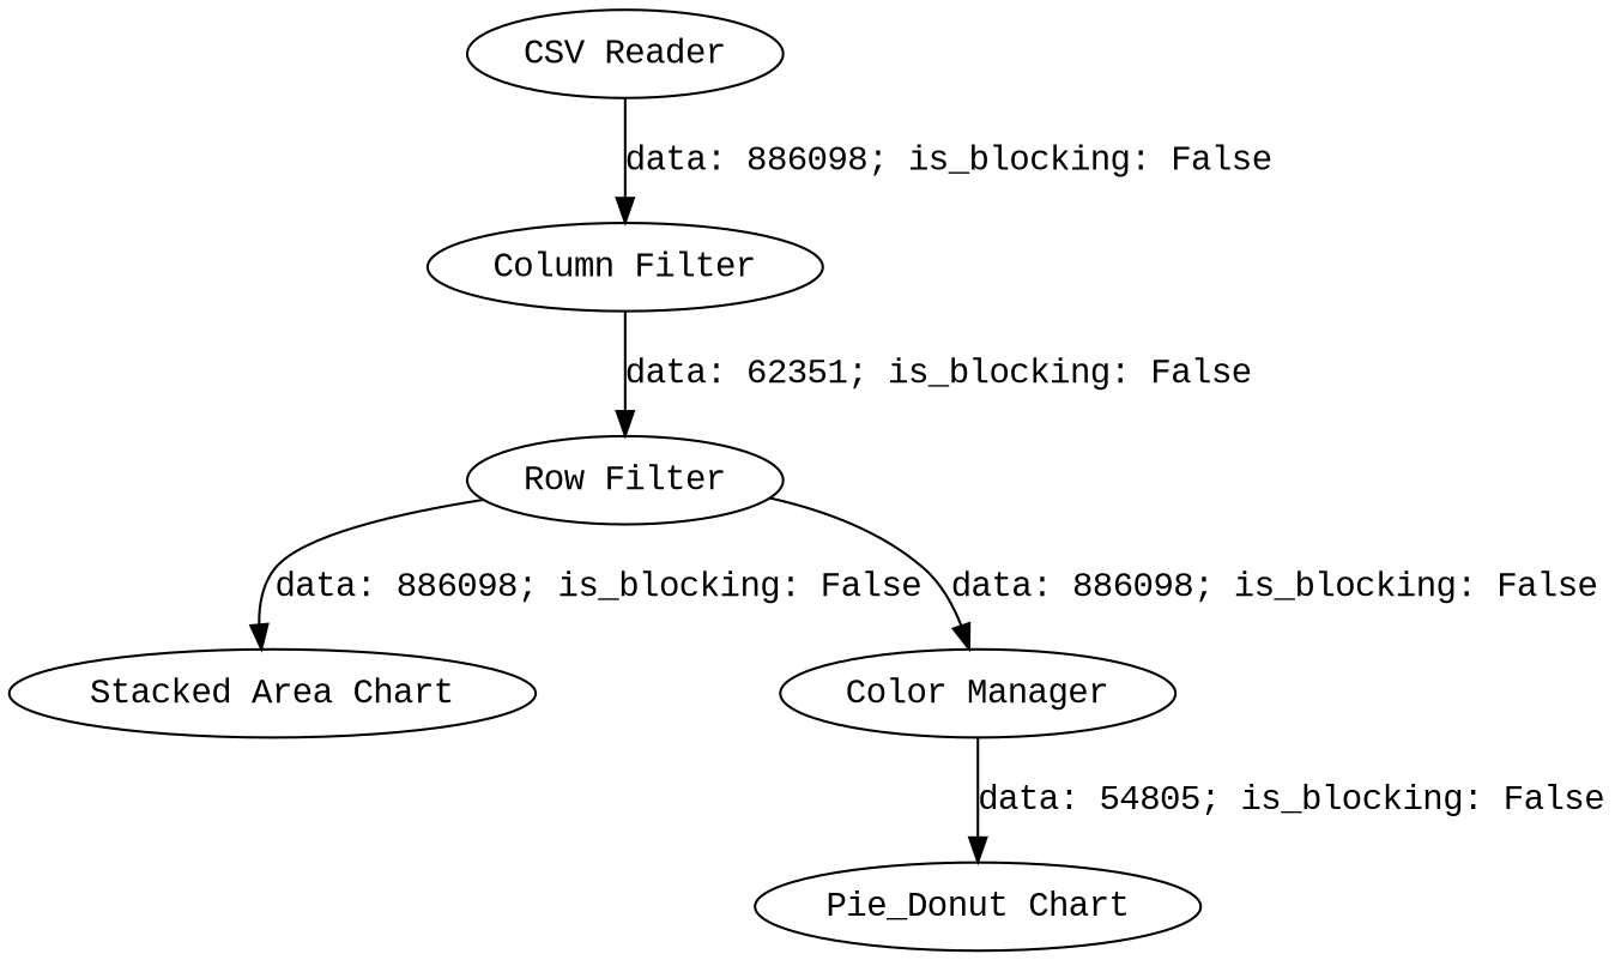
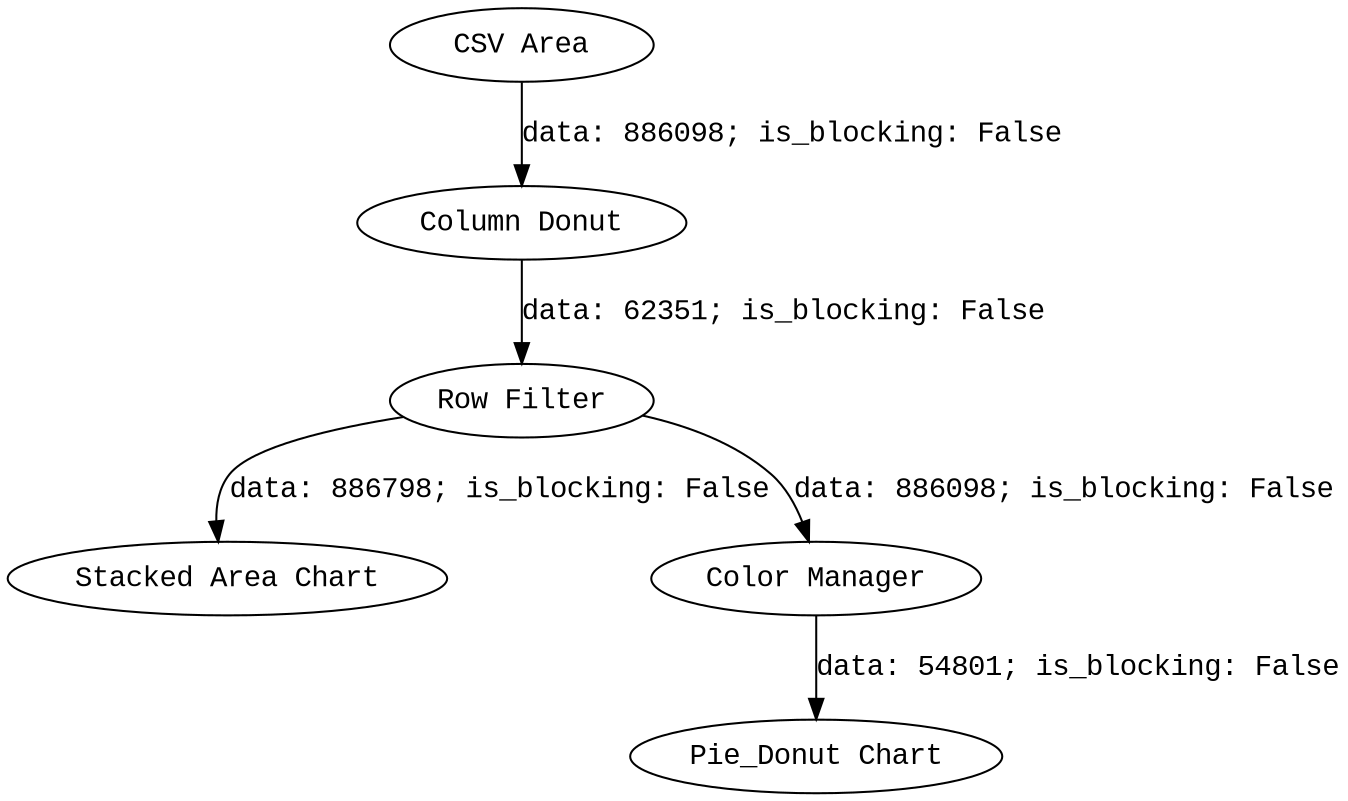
  digraph {
    fontname="Liberation Mono"
    rankdir=TB
    node [fontname="Liberation Mono"]
    edge [fontname="Liberation Mono"]
-   n1 [label="CSV Reader"]
-   n2 [label="Column Filter"]
+   n1 [label="CSV Area"]
+   n2 [label="Column Donut"]
    n3 [label="Row Filter"]
    n4 [label="Stacked Area Chart"]
    n5 [label="Color Manager"]
    n6 [label="Pie_Donut Chart"]
    n1 -> n2 [label="data: 886098; is_blocking: False"]
    n2 -> n3 [label="data: 62351; is_blocking: False"]
-   n3 -> n4 [label="data: 886098; is_blocking: False"]
+   n3 -> n4 [label="data: 886798; is_blocking: False"]
    n3 -> n5 [label="data: 886098; is_blocking: False"]
-   n5 -> n6 [label="data: 54805; is_blocking: False"]
+   n5 -> n6 [label="data: 54801; is_blocking: False"]
  }
